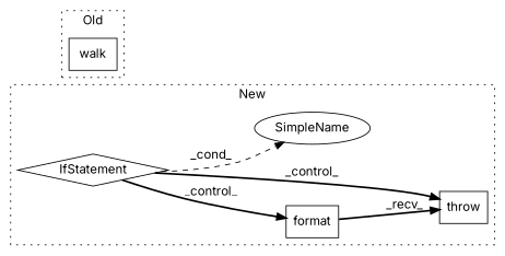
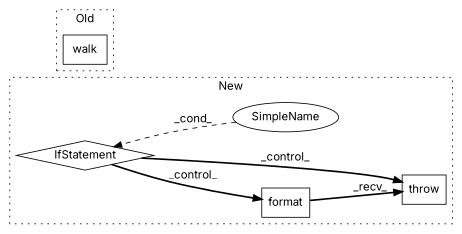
  digraph {
    fontname=Inter
    rankdir=LR
    node [a=32 fontname=Inter shape=box]
    edge [fontname=Inter style=bold]
    n1 [l="7,1" label=format s="2667,2704"]
    n2 [a=25 l="4,2" label=IfStatement s="2083,2108" shape=diamond]
    n3 [a=42 label=SimpleName shape=ellipse]
    n4 [a=53 l=6 label=throw s=2583]
    n5 [l="5,1" label=walk s="2467,2508"]
    subgraph cluster_1 {
      label=New
      style=dotted
      n1
      n2
      n3
      n4
    }
    subgraph cluster_2 {
      label=Old
      style=dotted
      n5
    }
    n1 -> n4 [label=_recv_]
    n2 -> n1 [label=_control_]
    n2 -> n4 [label=_control_]
-   n2 -> n3 [label=_cond_ style=dashed]
+   n3 -> n2 [label=_cond_ style=dashed]
  }
